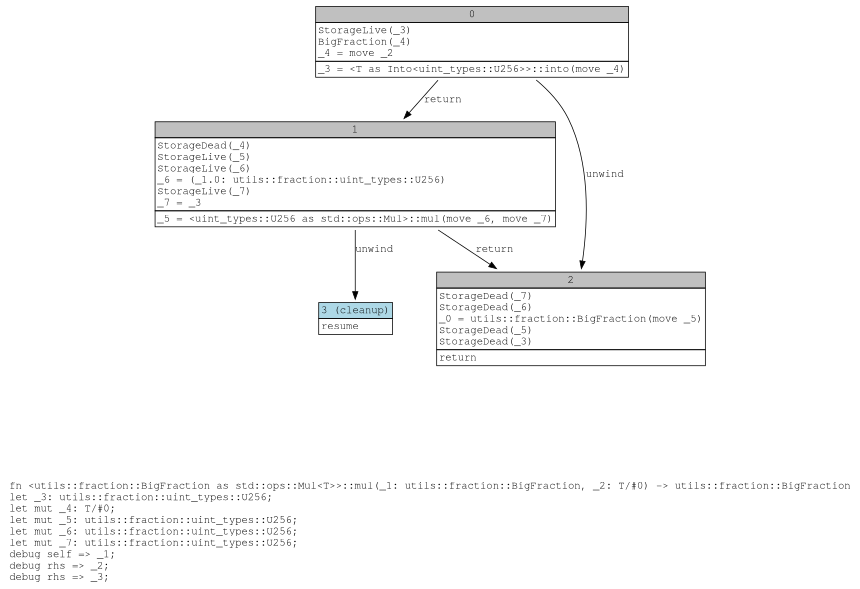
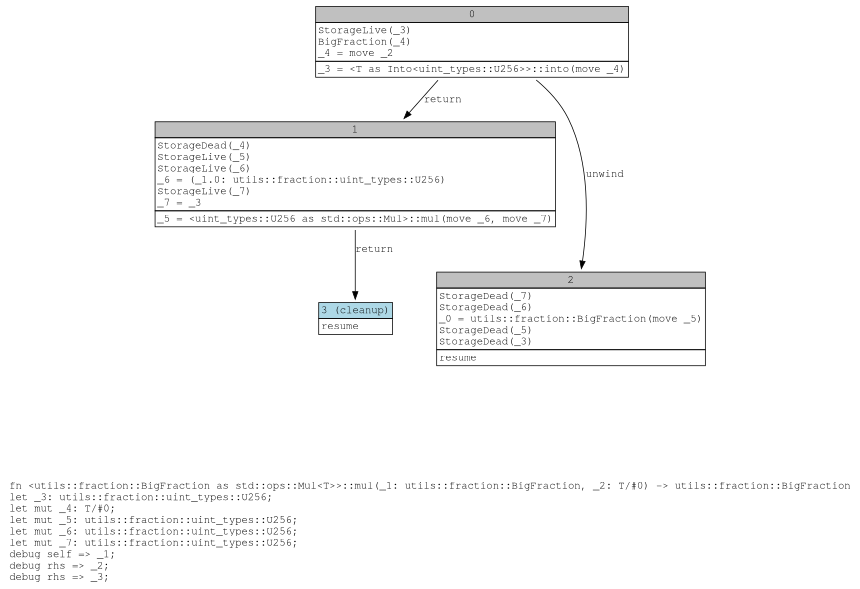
  digraph {
    fontname="Courier, monospace"
    label=<fn &lt;utils::fraction::BigFraction as std::ops::Mul&lt;T&gt;&gt;::mul(_1: utils::fraction::BigFraction, _2: T/#0) -&gt; utils::fraction::BigFraction<br align="left"/>let _3: utils::fraction::uint_types::U256;<br align="left"/>let mut _4: T/#0;<br align="left"/>let mut _5: utils::fraction::uint_types::U256;<br align="left"/>let mut _6: utils::fraction::uint_types::U256;<br align="left"/>let mut _7: utils::fraction::uint_types::U256;<br align="left"/>debug self =&gt; _1;<br align="left"/>debug rhs =&gt; _2;<br align="left"/>debug rhs =&gt; _3;<br align="left"/>>
    node [fontname="Courier, monospace" shape=none]
    edge [fontname="Courier, monospace"]
    n1 [label=<<table border="0" cellborder="1" cellspacing="0"><tr><td bgcolor="gray" align="center" colspan="1">0</td></tr><tr><td align="left" balign="left">StorageLive(_3)<br/>BigFraction(_4)<br/>_4 = move _2<br/></td></tr><tr><td align="left">_3 = &lt;T as Into&lt;uint_types::U256&gt;&gt;::into(move _4)</td></tr></table>>]
    n2 [label=<<table border="0" cellborder="1" cellspacing="0"><tr><td bgcolor="gray" align="center" colspan="1">1</td></tr><tr><td align="left" balign="left">StorageDead(_4)<br/>StorageLive(_5)<br/>StorageLive(_6)<br/>_6 = (_1.0: utils::fraction::uint_types::U256)<br/>StorageLive(_7)<br/>_7 = _3<br/></td></tr><tr><td align="left">_5 = &lt;uint_types::U256 as std::ops::Mul&gt;::mul(move _6, move _7)</td></tr></table>>]
-   n3 [label=<<table border="0" cellborder="1" cellspacing="0"><tr><td bgcolor="gray" align="center" colspan="1">2</td></tr><tr><td align="left" balign="left">StorageDead(_7)<br/>StorageDead(_6)<br/>_0 = utils::fraction::BigFraction(move _5)<br/>StorageDead(_5)<br/>StorageDead(_3)<br/></td></tr><tr><td align="left">return</td></tr></table>>]
+   n3 [label=<<table border="0" cellborder="1" cellspacing="0"><tr><td bgcolor="gray" align="center" colspan="1">2</td></tr><tr><td align="left" balign="left">StorageDead(_7)<br/>StorageDead(_6)<br/>_0 = utils::fraction::BigFraction(move _5)<br/>StorageDead(_5)<br/>StorageDead(_3)<br/></td></tr><tr><td align="left">resume</td></tr></table>>]
    n4 [label=<<table border="0" cellborder="1" cellspacing="0"><tr><td bgcolor="lightblue" align="center" colspan="1">3 (cleanup)</td></tr><tr><td align="left">resume</td></tr></table>>]
    n1 -> n2 [label=return]
    n1 -> n3 [label=unwind]
-   n2 -> n3 [label=return]
-   n2 -> n4 [label=unwind]
+   n2 -> n4 [label=return]
  }
